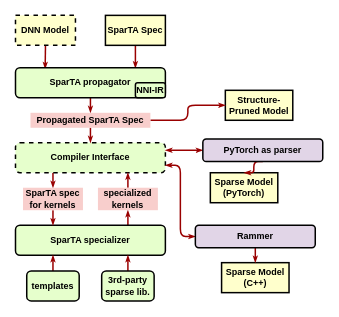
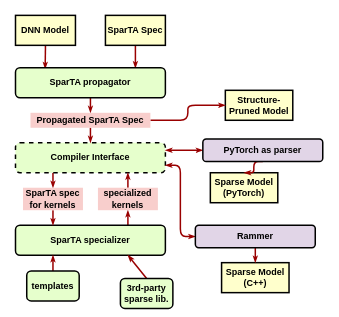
  <mxCell id="0" />
  <mxCell id="1" parent="0" />
  <mxCell id="2" style="edgeStyle=none;shape=connector;rounded=1;orthogonalLoop=1;jettySize=auto;html=1;exitX=0.5;exitY=1;exitDx=0;exitDy=0;entryX=0.198;entryY=0.037;entryDx=0;entryDy=0;entryPerimeter=0;labelBackgroundColor=default;fontFamily=Helvetica;fontSize=11;fontColor=default;endArrow=classicThin;strokeColor=#990000;strokeWidth=2;elbow=vertical;endFill=1;startSize=3;endSize=3;" edge="1" parent="1" source="3" target="7"><mxGeometry relative="1" as="geometry" /></mxCell>
- <mxCell id="3" value="DNN Model" style="whiteSpace=wrap;align=center;verticalAlign=middle;fontStyle=1;strokeWidth=2;fillColor=#FFFFCC;dashed=1;" parent="1" vertex="1"><mxGeometry x="20" y="20" width="80" height="40" as="geometry" /></mxCell>
+ <mxCell id="3" value="DNN Model" style="whiteSpace=wrap;align=center;verticalAlign=middle;fontStyle=1;strokeWidth=2;fillColor=#FFFFCC" parent="1" vertex="1"><mxGeometry x="20" y="20" width="80" height="40" as="geometry" /></mxCell>
  <mxCell id="4" style="edgeStyle=none;shape=connector;rounded=1;orthogonalLoop=1;jettySize=auto;html=1;exitX=0.5;exitY=1;exitDx=0;exitDy=0;entryX=0.8;entryY=0.012;entryDx=0;entryDy=0;entryPerimeter=0;labelBackgroundColor=default;fontFamily=Helvetica;fontSize=11;fontColor=default;endArrow=classicThin;strokeColor=#990000;strokeWidth=2;elbow=vertical;endFill=1;startSize=3;endSize=3;" edge="1" parent="1" source="5" target="7"><mxGeometry relative="1" as="geometry" /></mxCell>
  <mxCell id="5" value="SparTA Spec" style="whiteSpace=wrap;align=center;verticalAlign=middle;fontStyle=1;strokeWidth=2;fillColor=#FFFFCC" parent="1" vertex="1"><mxGeometry x="140" y="20" width="80" height="40" as="geometry" /></mxCell>
  <mxCell id="6" style="edgeStyle=none;shape=connector;rounded=1;orthogonalLoop=1;jettySize=auto;html=1;exitX=0.5;exitY=1;exitDx=0;exitDy=0;entryX=0.5;entryY=0;entryDx=0;entryDy=0;labelBackgroundColor=default;fontFamily=Helvetica;fontSize=11;fontColor=default;endArrow=classicThin;strokeColor=#990000;strokeWidth=2;elbow=vertical;endFill=1;startSize=3;endSize=3;" edge="1" parent="1" source="7" target="22"><mxGeometry relative="1" as="geometry" /></mxCell>
  <mxCell id="7" value="SparTA propagator" style="whiteSpace=wrap;align=center;verticalAlign=middle;fontStyle=1;strokeWidth=2;fillColor=#E6FFCC;rounded=1;" parent="1" vertex="1"><mxGeometry x="20" y="90" width="200" height="40" as="geometry" /></mxCell>
  <mxCell id="8" style="edgeStyle=none;shape=connector;rounded=1;orthogonalLoop=1;jettySize=auto;html=1;exitX=0.25;exitY=1;exitDx=0;exitDy=0;entryX=0.5;entryY=0;entryDx=0;entryDy=0;labelBackgroundColor=default;fontFamily=Helvetica;fontSize=11;fontColor=default;endArrow=classicThin;strokeColor=#990000;strokeWidth=2;elbow=vertical;endFill=1;startSize=3;endSize=3;" edge="1" parent="1" source="9" target="24"><mxGeometry relative="1" as="geometry" /></mxCell>
  <mxCell id="9" value="Compiler Interface" style="whiteSpace=wrap;align=center;verticalAlign=middle;fontStyle=1;strokeWidth=2;fillColor=#E6FFCC;rounded=1;dashed=1;" parent="1" vertex="1"><mxGeometry x="20" y="190" width="200" height="40" as="geometry" /></mxCell>
  <mxCell id="10" style="edgeStyle=none;shape=connector;rounded=1;orthogonalLoop=1;jettySize=auto;html=1;exitX=0.75;exitY=0;exitDx=0;exitDy=0;entryX=0.5;entryY=1;entryDx=0;entryDy=0;labelBackgroundColor=default;fontFamily=Helvetica;fontSize=11;fontColor=default;endArrow=classicThin;strokeColor=#990000;strokeWidth=2;elbow=vertical;endFill=1;startSize=3;endSize=3;" edge="1" parent="1" source="11" target="26"><mxGeometry relative="1" as="geometry" /></mxCell>
  <mxCell id="11" value="SparTA specializer" style="whiteSpace=wrap;align=center;verticalAlign=middle;fontStyle=1;strokeWidth=2;fillColor=#E6FFCC;rounded=1;" parent="1" vertex="1"><mxGeometry x="20" y="300" width="200" height="40" as="geometry" /></mxCell>
  <mxCell id="12" value="Structure-Pruned Model" style="whiteSpace=wrap;align=center;verticalAlign=middle;fontStyle=1;strokeWidth=2;fillColor=#FFFFCC" parent="1" vertex="1"><mxGeometry x="300" y="120" width="90" height="40" as="geometry" /></mxCell>
  <mxCell id="13" value="Sparse Model&#10;(C++)" style="whiteSpace=wrap;align=center;verticalAlign=middle;fontStyle=1;strokeWidth=2;fillColor=#FFFFCC" parent="1" vertex="1"><mxGeometry x="295" y="350" width="90" height="40" as="geometry" /></mxCell>
  <mxCell id="14" value="Sparse Model&#10;(PyTorch)" style="whiteSpace=wrap;align=center;verticalAlign=middle;fontStyle=1;strokeWidth=2;fillColor=#FFFFCC" vertex="1" parent="1"><mxGeometry x="280" y="230" width="90" height="40" as="geometry" /></mxCell>
  <mxCell id="15" style="edgeStyle=elbowEdgeStyle;shape=connector;rounded=1;orthogonalLoop=1;jettySize=auto;elbow=vertical;html=1;exitX=0.5;exitY=0;exitDx=0;exitDy=0;entryX=0.25;entryY=1;entryDx=0;entryDy=0;labelBackgroundColor=default;fontFamily=Helvetica;fontSize=11;fontColor=default;endArrow=classicThin;strokeColor=#990000;strokeWidth=2;endFill=1;startSize=3;endSize=3;" edge="1" parent="1" source="16" target="11"><mxGeometry relative="1" as="geometry" /></mxCell>
  <mxCell id="16" value="templates" style="whiteSpace=wrap;align=center;verticalAlign=middle;fontStyle=1;strokeWidth=2;fillColor=#E6FFCC;rounded=1;" vertex="1" parent="1"><mxGeometry x="35" y="361" width="70" height="40" as="geometry" /></mxCell>
  <mxCell id="17" style="edgeStyle=none;shape=connector;rounded=1;orthogonalLoop=1;jettySize=auto;html=1;exitX=0.5;exitY=0;exitDx=0;exitDy=0;entryX=0.75;entryY=1;entryDx=0;entryDy=0;labelBackgroundColor=default;fontFamily=Helvetica;fontSize=11;fontColor=default;endArrow=classicThin;strokeColor=#990000;strokeWidth=2;elbow=vertical;endFill=1;startSize=3;endSize=3;" edge="1" parent="1" source="18" target="11"><mxGeometry relative="1" as="geometry" /></mxCell>
- <mxCell id="18" value="3rd-party&#10;sparse lib." style="whiteSpace=wrap;align=center;verticalAlign=middle;fontStyle=1;strokeWidth=2;fillColor=#E6FFCC;rounded=1;" vertex="1" parent="1"><mxGeometry x="135" y="361" width="70" height="40" as="geometry" /></mxCell>
- <mxCell id="19" value="NNI-IR" style="whiteSpace=wrap;align=center;verticalAlign=middle;fontStyle=1;strokeWidth=2;fillColor=#E6FFCC;rounded=1;" vertex="1" parent="1"><mxGeometry x="180" y="110" width="40" height="20" as="geometry" /></mxCell>
+ <mxCell id="18" value="3rd-party&#10;sparse lib." style="whiteSpace=wrap;align=center;verticalAlign=middle;fontStyle=1;strokeWidth=2;fillColor=#E6FFCC;rounded=1;" vertex="1" parent="1"><mxGeometry x="160" y="371" width="70" height="40" as="geometry" /></mxCell>
  <mxCell id="20" style="edgeStyle=none;shape=connector;rounded=1;orthogonalLoop=1;jettySize=auto;html=1;exitX=0.5;exitY=1;exitDx=0;exitDy=0;entryX=0.5;entryY=0;entryDx=0;entryDy=0;labelBackgroundColor=default;fontFamily=Helvetica;fontSize=11;fontColor=default;endArrow=classicThin;strokeColor=#990000;strokeWidth=2;elbow=vertical;endFill=1;startSize=3;endSize=3;" edge="1" parent="1" source="22" target="9"><mxGeometry relative="1" as="geometry" /></mxCell>
  <mxCell id="21" style="edgeStyle=elbowEdgeStyle;shape=connector;rounded=1;orthogonalLoop=1;jettySize=auto;html=1;exitX=1;exitY=0.5;exitDx=0;exitDy=0;entryX=0;entryY=0.5;entryDx=0;entryDy=0;labelBackgroundColor=default;fontFamily=Helvetica;fontSize=11;fontColor=default;startArrow=none;startFill=0;endArrow=classicThin;endFill=1;startSize=3;endSize=3;strokeColor=#990000;strokeWidth=2;" edge="1" parent="1" source="22" target="12"><mxGeometry relative="1" as="geometry" /></mxCell>
  <mxCell id="22" value="Propagated SparTA Spec" style="whiteSpace=wrap;align=center;verticalAlign=middle;fontStyle=1;strokeWidth=2;fillColor=#f8cecc;rounded=0;strokeColor=none;" vertex="1" parent="1"><mxGeometry x="40" y="150" width="160" height="20" as="geometry" /></mxCell>
  <mxCell id="23" style="edgeStyle=none;shape=connector;rounded=1;orthogonalLoop=1;jettySize=auto;html=1;exitX=0.5;exitY=1;exitDx=0;exitDy=0;entryX=0.25;entryY=0;entryDx=0;entryDy=0;labelBackgroundColor=default;fontFamily=Helvetica;fontSize=11;fontColor=default;endArrow=classicThin;strokeColor=#990000;strokeWidth=2;elbow=vertical;endFill=1;startSize=3;endSize=3;" edge="1" parent="1" source="24" target="11"><mxGeometry relative="1" as="geometry" /></mxCell>
  <mxCell id="24" value="SparTA spec&#10;for kernels" style="whiteSpace=wrap;align=center;verticalAlign=middle;fontStyle=1;strokeWidth=2;fillColor=#f8cecc;rounded=0;strokeColor=none;" vertex="1" parent="1"><mxGeometry x="30" y="250" width="80" height="30" as="geometry" /></mxCell>
  <mxCell id="25" style="edgeStyle=none;shape=connector;rounded=1;orthogonalLoop=1;jettySize=auto;html=1;exitX=0.5;exitY=0;exitDx=0;exitDy=0;entryX=0.75;entryY=1;entryDx=0;entryDy=0;labelBackgroundColor=default;fontFamily=Helvetica;fontSize=11;fontColor=default;endArrow=classicThin;strokeColor=#990000;strokeWidth=2;elbow=vertical;endFill=1;startSize=3;endSize=3;" edge="1" parent="1" source="26" target="9"><mxGeometry relative="1" as="geometry" /></mxCell>
  <mxCell id="26" value="specialized kernels" style="whiteSpace=wrap;align=center;verticalAlign=middle;fontStyle=1;strokeWidth=2;fillColor=#f8cecc;rounded=0;strokeColor=none;" vertex="1" parent="1"><mxGeometry x="130" y="250" width="80" height="30" as="geometry" /></mxCell>
  <mxCell id="27" style="edgeStyle=elbowEdgeStyle;shape=connector;rounded=1;orthogonalLoop=1;jettySize=auto;html=1;exitX=0;exitY=0.5;exitDx=0;exitDy=0;entryX=1;entryY=0.25;entryDx=0;entryDy=0;labelBackgroundColor=default;fontFamily=Helvetica;fontSize=11;fontColor=default;endArrow=classicThin;strokeColor=#990000;strokeWidth=2;startArrow=classicThin;startFill=1;endFill=1;startSize=3;endSize=3;" edge="1" parent="1" source="29" target="9"><mxGeometry relative="1" as="geometry" /></mxCell>
  <mxCell id="28" style="edgeStyle=elbowEdgeStyle;shape=connector;rounded=1;orthogonalLoop=1;jettySize=auto;html=1;exitX=0.5;exitY=1;exitDx=0;exitDy=0;entryX=0.5;entryY=0;entryDx=0;entryDy=0;labelBackgroundColor=default;fontFamily=Helvetica;fontSize=11;fontColor=default;startArrow=none;startFill=0;endArrow=classicThin;endFill=1;startSize=3;endSize=3;strokeColor=#990000;strokeWidth=2;" edge="1" parent="1" source="29" target="14"><mxGeometry relative="1" as="geometry" /></mxCell>
  <mxCell id="29" value="PyTorch as parser" style="whiteSpace=wrap;align=center;verticalAlign=middle;fontStyle=1;strokeWidth=2;fillColor=#e1d5e7;rounded=1;strokeColor=#000000;" vertex="1" parent="1"><mxGeometry x="270" y="185" width="160" height="30" as="geometry" /></mxCell>
  <mxCell id="30" style="edgeStyle=elbowEdgeStyle;shape=connector;rounded=1;orthogonalLoop=1;jettySize=auto;html=1;exitX=0;exitY=0.5;exitDx=0;exitDy=0;entryX=1;entryY=0.75;entryDx=0;entryDy=0;labelBackgroundColor=default;fontFamily=Helvetica;fontSize=11;fontColor=default;endArrow=classicThin;endFill=1;startSize=3;endSize=3;strokeColor=#990000;strokeWidth=2;startArrow=classicThin;startFill=1;" edge="1" parent="1" source="32" target="9"><mxGeometry relative="1" as="geometry" /></mxCell>
  <mxCell id="31" style="edgeStyle=elbowEdgeStyle;shape=connector;rounded=1;orthogonalLoop=1;jettySize=auto;html=1;exitX=0.5;exitY=1;exitDx=0;exitDy=0;entryX=0.5;entryY=0;entryDx=0;entryDy=0;labelBackgroundColor=default;fontFamily=Helvetica;fontSize=11;fontColor=default;startArrow=none;startFill=0;endArrow=classicThin;endFill=1;startSize=3;endSize=3;strokeColor=#990000;strokeWidth=2;" edge="1" parent="1" source="32" target="13"><mxGeometry relative="1" as="geometry" /></mxCell>
  <mxCell id="32" value="Rammer" style="whiteSpace=wrap;align=center;verticalAlign=middle;fontStyle=1;strokeWidth=2;fillColor=#E1D5E7;rounded=1;" vertex="1" parent="1"><mxGeometry x="260" y="300" width="160" height="30" as="geometry" /></mxCell>
